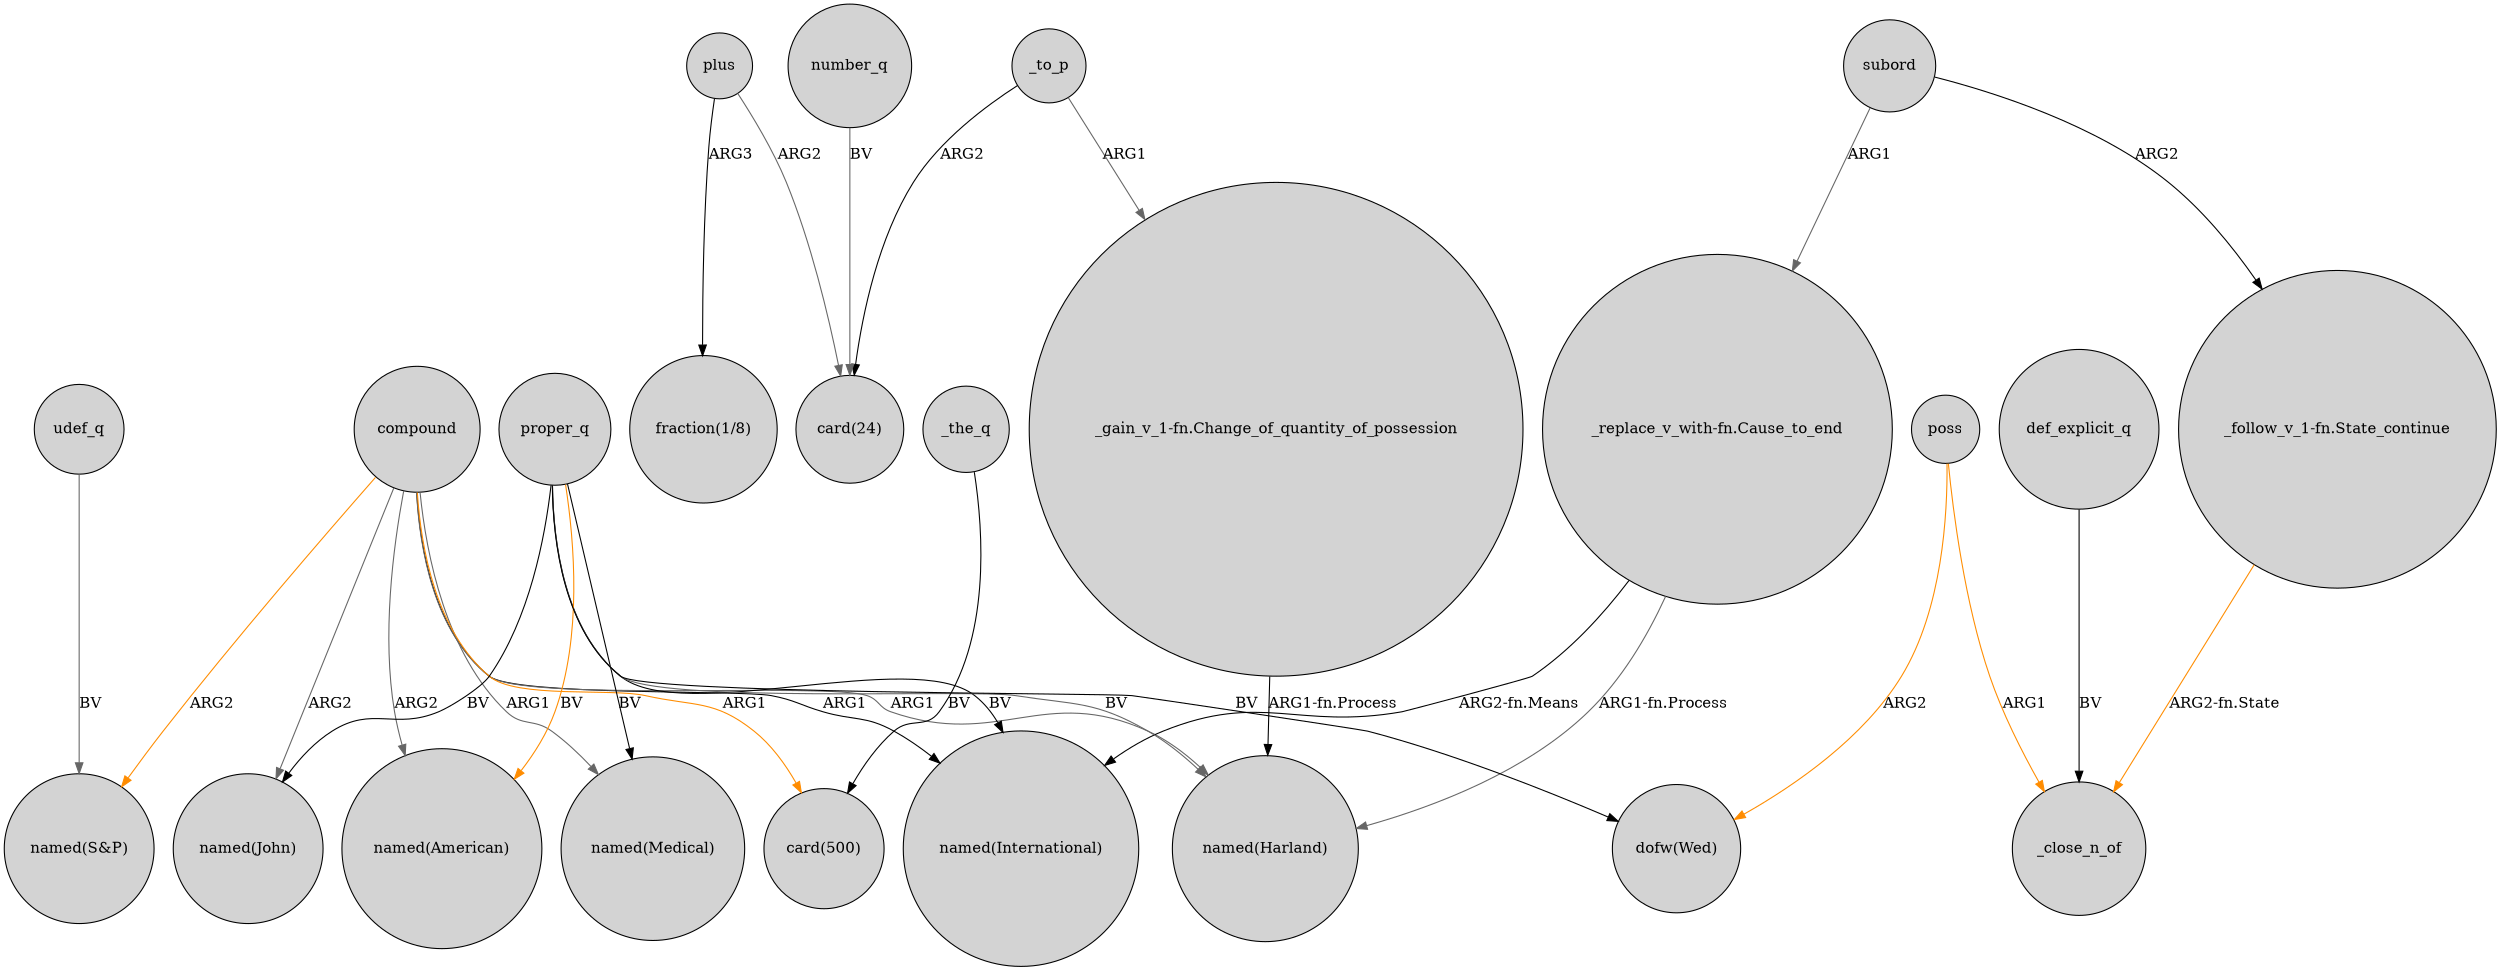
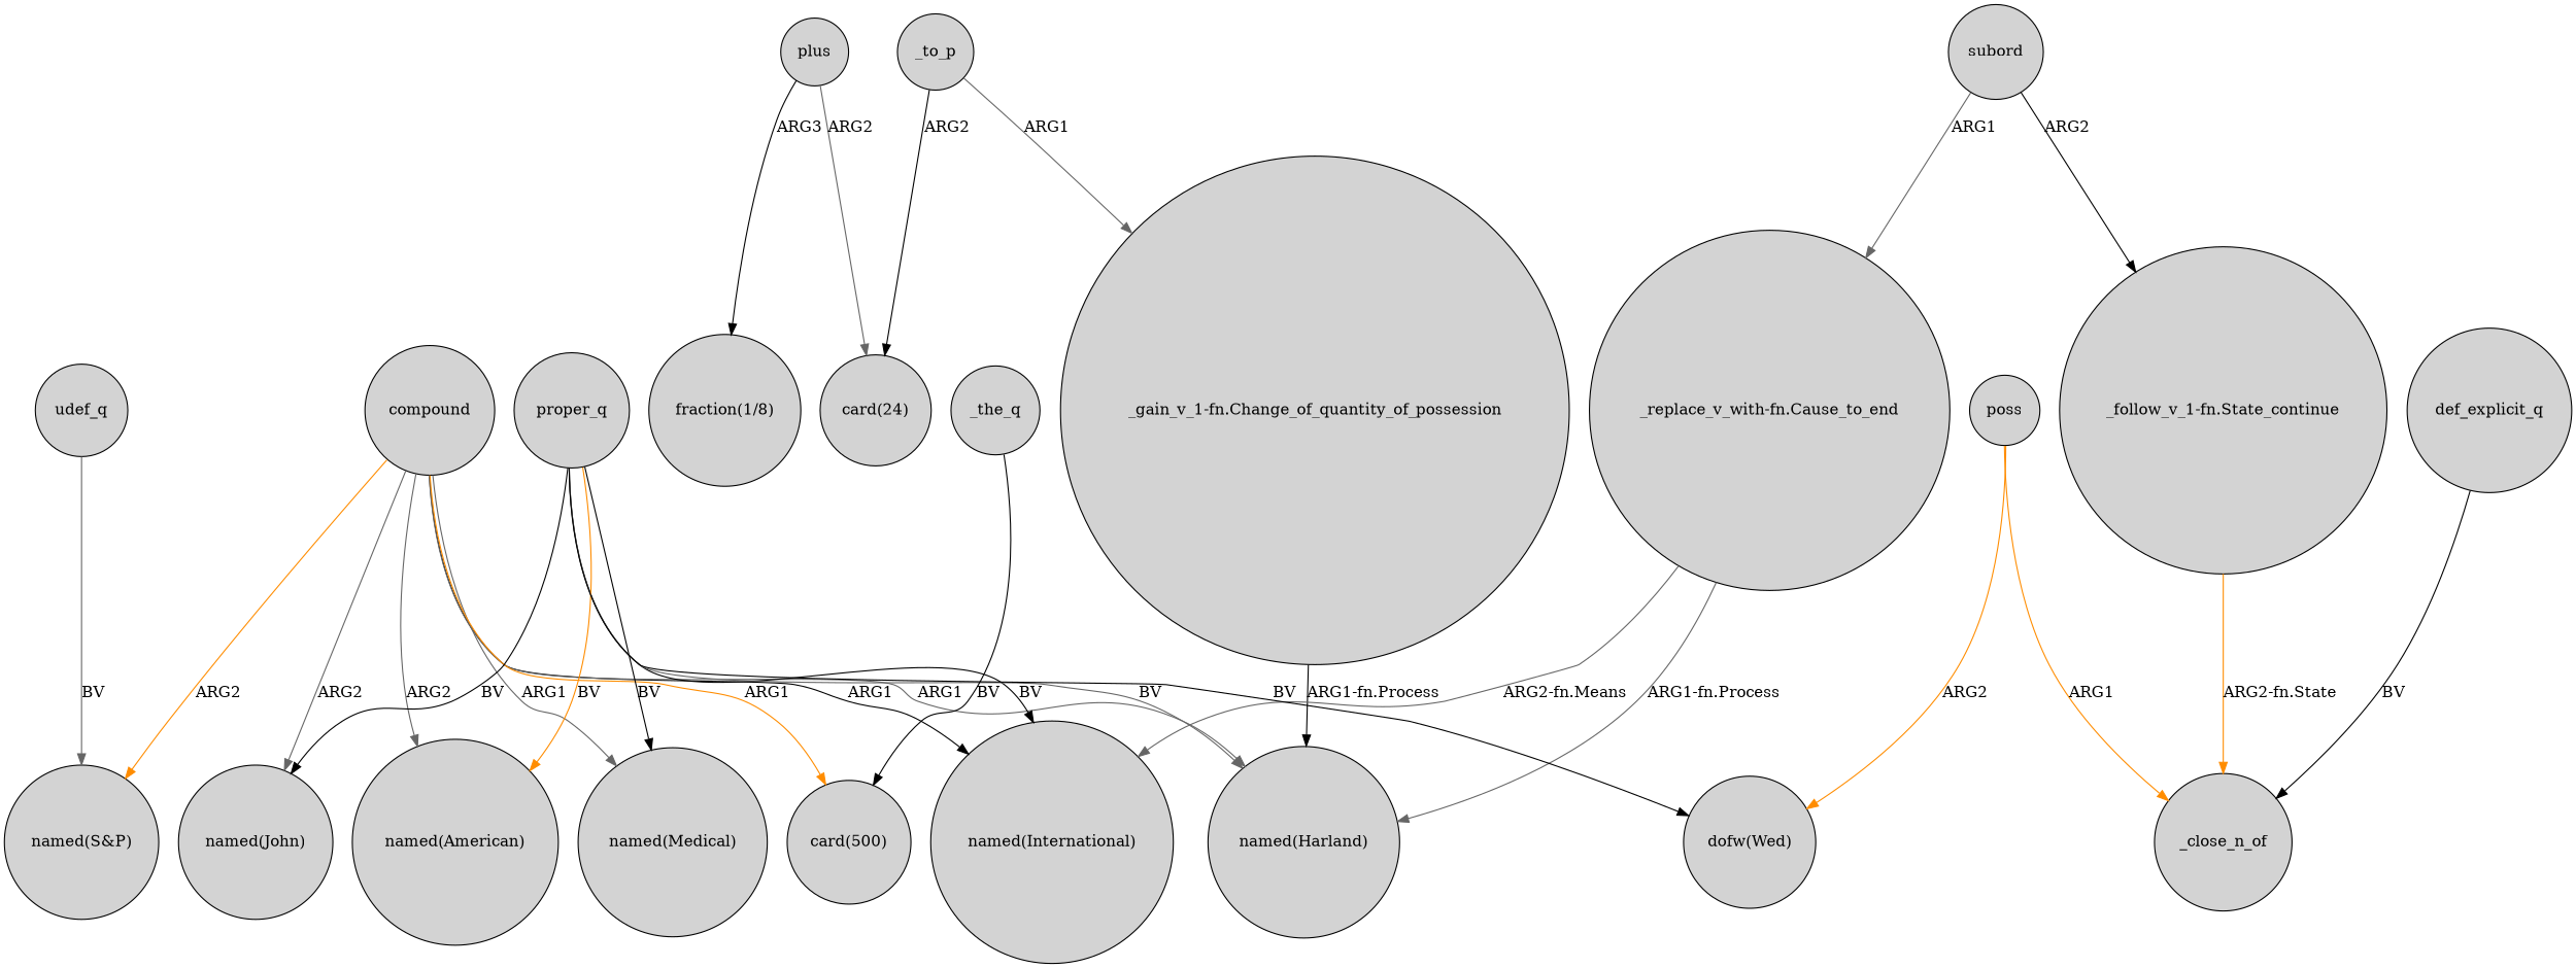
  digraph {
    node [shape=circle style=filled]
    edge [color=black]
    compound
    "named(S&P)"
    "named(International)"
    "named(Medical)"
    "named(John)"
    "named(Harland)"
    "card(500)"
    "named(American)"
    _to_p
    "card(24)"
    "_gain_v_1-fn.Change_of_quantity_of_possession"
    "_follow_v_1-fn.State_continue"
    _close_n_of
    plus
    "fraction(1/8)"
    "_replace_v_with-fn.Cause_to_end"
    proper_q
    "dofw(Wed)"
    subord
    poss
    _the_q
-   number_q
    def_explicit_q
    udef_q
    compound -> "named(S&P)" [color=darkorange label=ARG2]
    compound -> "named(International)" [label=ARG1]
    compound -> "named(Medical)" [color=gray40 label=ARG1]
    compound -> "named(John)" [color=gray40 label=ARG2]
    compound -> "named(Harland)" [color=gray40 label=ARG1]
    compound -> "card(500)" [color=darkorange label=ARG1]
    compound -> "named(American)" [color=gray40 label=ARG2]
    _to_p -> "card(24)" [label=ARG2]
    _to_p -> "_gain_v_1-fn.Change_of_quantity_of_possession" [color=gray40 label=ARG1]
    "_gain_v_1-fn.Change_of_quantity_of_possession" -> "named(Harland)" [label="ARG1-fn.Process"]
    "_follow_v_1-fn.State_continue" -> _close_n_of [color=darkorange label="ARG2-fn.State"]
    plus -> "card(24)" [color=gray40 label=ARG2]
    plus -> "fraction(1/8)" [label=ARG3]
-   "_replace_v_with-fn.Cause_to_end" -> "named(International)" [label="ARG2-fn.Means"]
+   "_replace_v_with-fn.Cause_to_end" -> "named(International)" [color=gray40 label="ARG2-fn.Means"]
    "_replace_v_with-fn.Cause_to_end" -> "named(Harland)" [color=gray40 label="ARG1-fn.Process"]
    proper_q -> "named(International)" [label=BV]
    proper_q -> "named(Medical)" [label=BV]
    proper_q -> "named(John)" [label=BV]
    proper_q -> "named(Harland)" [color=gray40 label=BV]
    proper_q -> "named(American)" [color=darkorange label=BV]
    proper_q -> "dofw(Wed)" [label=BV]
    subord -> "_follow_v_1-fn.State_continue" [label=ARG2]
    subord -> "_replace_v_with-fn.Cause_to_end" [color=gray40 label=ARG1]
    poss -> _close_n_of [color=darkorange label=ARG1]
    poss -> "dofw(Wed)" [color=darkorange label=ARG2]
    _the_q -> "card(500)" [label=BV]
-   number_q -> "card(24)" [color=gray40 label=BV]
    def_explicit_q -> _close_n_of [label=BV]
    udef_q -> "named(S&P)" [color=gray40 label=BV]
  }
